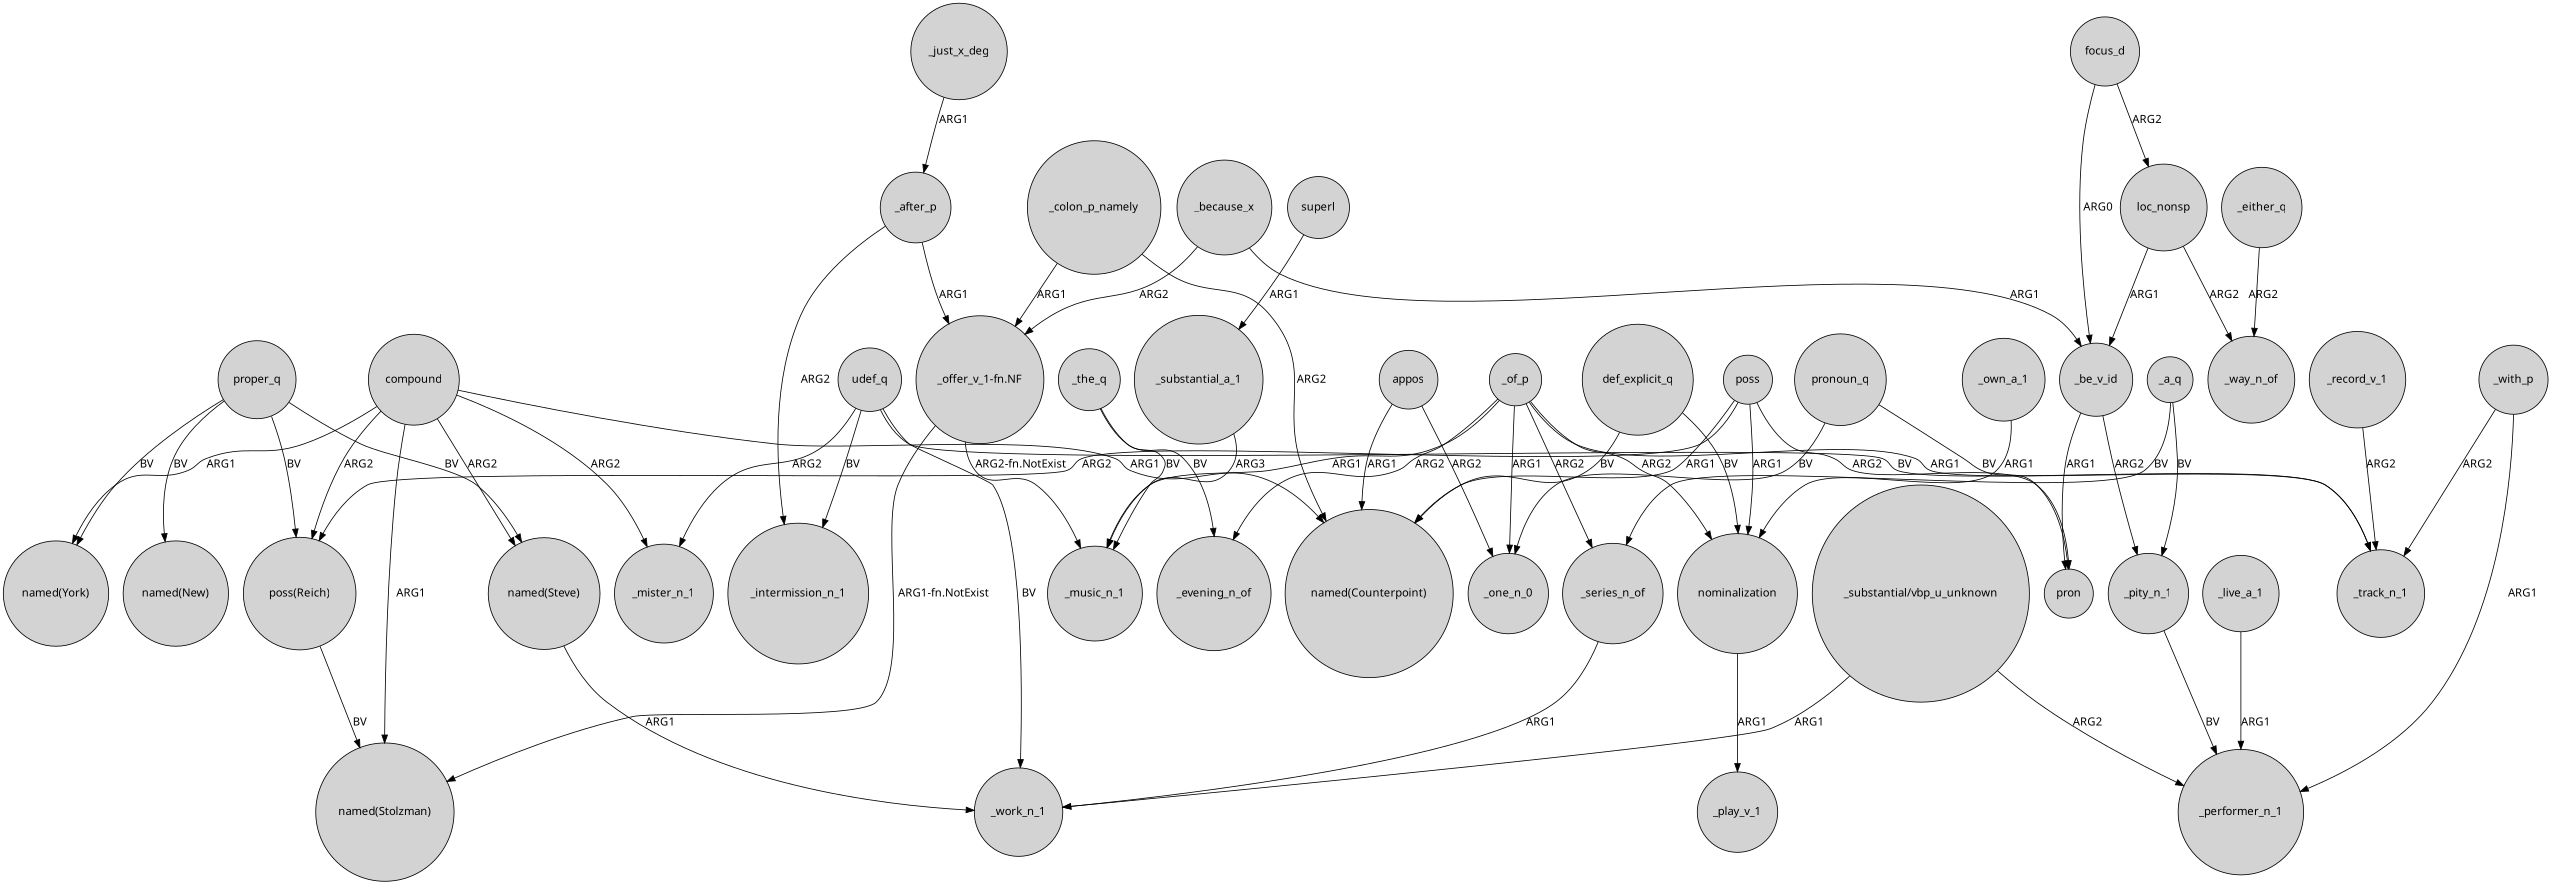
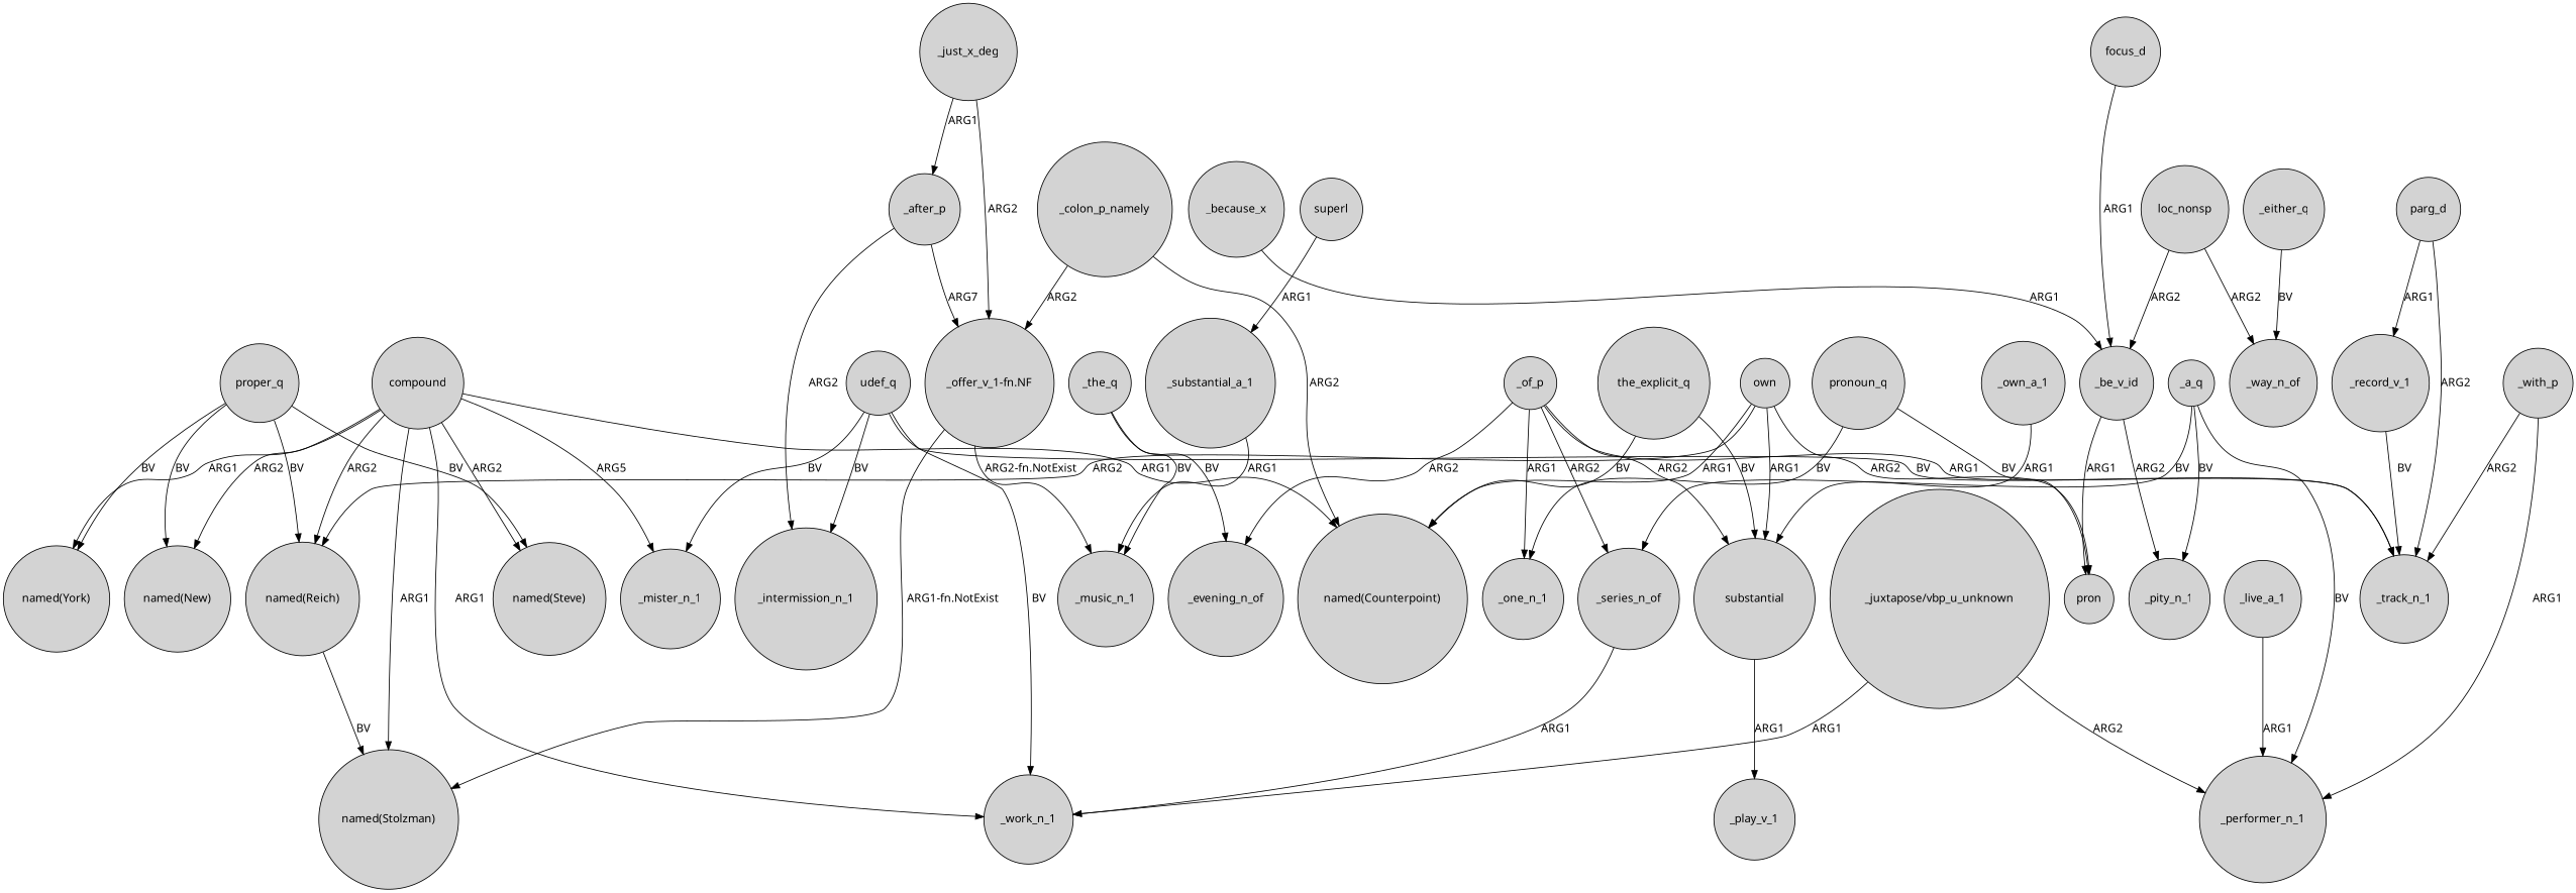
  digraph {
    fontname="Noto Sans"
    node [fontname="Noto Sans" shape=circle style=filled]
    edge [fontname="Noto Sans"]
    compound
-   "named(Reich)" [label="poss(Reich)"]
+   "named(Reich)"
    "named(New)"
    "named(Steve)"
    "named(Stolzman)"
    _work_n_1
    _mister_n_1
    "named(Counterpoint)"
    "named(York)"
    _be_v_id
    _pity_n_1
    pron
    focus_d
    loc_nonsp
    _way_n_of
    _just_x_deg
    _after_p
    "_offer_v_1-fn.NF"
    _intermission_n_1
    _music_n_1
    _of_p
-   _one_n_1 [label=_one_n_0]
+   _one_n_1
    _track_n_1
    _series_n_of
-   nominalization
+   nominalization [label=substantial]
    _evening_n_of
    _play_v_1
-   appos
-   poss
+   poss [label=own]
    _record_v_1
    proper_q
    _live_a_1
    _performer_n_1
    _either_q
    udef_q
    _colon_p_namely
    superl
    _substantial_a_1
    pronoun_q
-   def_explicit_q
+   def_explicit_q [label=the_explicit_q]
    _because_x
    _the_q
-   "_juxtapose/vbp_u_unknown" [label="_substantial/vbp_u_unknown"]
+   "_juxtapose/vbp_u_unknown"
    _a_q
    _with_p
    _own_a_1
+   parg_d
    compound -> "named(Reich)" [label=ARG2]
+   compound -> "named(New)" [label=ARG2]
    compound -> "named(Steve)" [label=ARG2]
    compound -> "named(Stolzman)" [label=ARG1]
-   "named(Steve)" -> _work_n_1 [label=ARG1]
-   compound -> _mister_n_1 [label=ARG2]
+   compound -> _work_n_1 [label=ARG1]
+   compound -> _mister_n_1 [label=ARG5]
    compound -> "named(Counterpoint)" [label=ARG1]
    compound -> "named(York)" [label=ARG1]
    "named(Reich)" -> "named(Stolzman)" [label=BV]
    _be_v_id -> _pity_n_1 [label=ARG2]
    _be_v_id -> pron [label=ARG1]
-   focus_d -> _be_v_id [label=ARG0]
-   focus_d -> loc_nonsp [label=ARG2]
-   loc_nonsp -> _be_v_id [label=ARG1]
+   focus_d -> _be_v_id [label=ARG1]
+   loc_nonsp -> _be_v_id [label=ARG2]
    loc_nonsp -> _way_n_of [label=ARG2]
    _just_x_deg -> _after_p [label=ARG1]
-   _after_p -> "_offer_v_1-fn.NF" [label=ARG1]
+   _after_p -> "_offer_v_1-fn.NF" [label=ARG7]
    _after_p -> _intermission_n_1 [label=ARG2]
    "_offer_v_1-fn.NF" -> "named(Stolzman)" [label="ARG1-fn.NotExist"]
    "_offer_v_1-fn.NF" -> _music_n_1 [label="ARG2-fn.NotExist"]
-   _of_p -> _music_n_1 [label=ARG1]
    _of_p -> _one_n_1 [label=ARG1]
    _of_p -> _track_n_1 [label=ARG1]
    _of_p -> _series_n_of [label=ARG2]
    _of_p -> nominalization [label=ARG2]
    _of_p -> _evening_n_of [label=ARG2]
    _series_n_of -> _work_n_1 [label=ARG1]
    nominalization -> _play_v_1 [label=ARG1]
-   appos -> "named(Counterpoint)" [label=ARG1]
-   appos -> _one_n_1 [label=ARG2]
    poss -> "named(Reich)" [label=ARG2]
    poss -> "named(Counterpoint)" [label=ARG1]
    poss -> pron [label=ARG2]
    poss -> nominalization [label=ARG1]
-   _record_v_1 -> _track_n_1 [label=ARG2]
+   _record_v_1 -> _track_n_1 [label=BV]
    proper_q -> "named(Reich)" [label=BV]
    proper_q -> "named(New)" [label=BV]
    proper_q -> "named(Steve)" [label=BV]
    proper_q -> "named(York)" [label=BV]
    _live_a_1 -> _performer_n_1 [label=ARG1]
-   _either_q -> _way_n_of [label=ARG2]
+   _either_q -> _way_n_of [label=BV]
    udef_q -> _work_n_1 [label=BV]
-   udef_q -> _mister_n_1 [label=ARG2]
+   udef_q -> _mister_n_1 [label=BV]
    udef_q -> _intermission_n_1 [label=BV]
    udef_q -> _track_n_1 [label=BV]
    _colon_p_namely -> "named(Counterpoint)" [label=ARG2]
-   _colon_p_namely -> "_offer_v_1-fn.NF" [label=ARG1]
+   _colon_p_namely -> "_offer_v_1-fn.NF" [label=ARG2]
    superl -> _substantial_a_1 [label=ARG1]
-   _substantial_a_1 -> _music_n_1 [label=ARG3]
+   _substantial_a_1 -> _music_n_1 [label=ARG1]
    pronoun_q -> pron [label=BV]
    pronoun_q -> _one_n_1 [label=BV]
    def_explicit_q -> "named(Counterpoint)" [label=BV]
    def_explicit_q -> nominalization [label=BV]
    _because_x -> _be_v_id [label=ARG1]
-   _because_x -> "_offer_v_1-fn.NF" [label=ARG2]
+   _just_x_deg -> "_offer_v_1-fn.NF" [label=ARG2]
    _the_q -> _music_n_1 [label=BV]
    _the_q -> _evening_n_of [label=BV]
    "_juxtapose/vbp_u_unknown" -> _work_n_1 [label=ARG1]
    "_juxtapose/vbp_u_unknown" -> _performer_n_1 [label=ARG2]
    _a_q -> _pity_n_1 [label=BV]
    _a_q -> _series_n_of [label=BV]
-   _pity_n_1 -> _performer_n_1 [label=BV]
+   _a_q -> _performer_n_1 [label=BV]
    _with_p -> _track_n_1 [label=ARG2]
    _with_p -> _performer_n_1 [label=ARG1]
    _own_a_1 -> nominalization [label=ARG1]
+   parg_d -> _track_n_1 [label=ARG2]
+   parg_d -> _record_v_1 [label=ARG1]
  }
